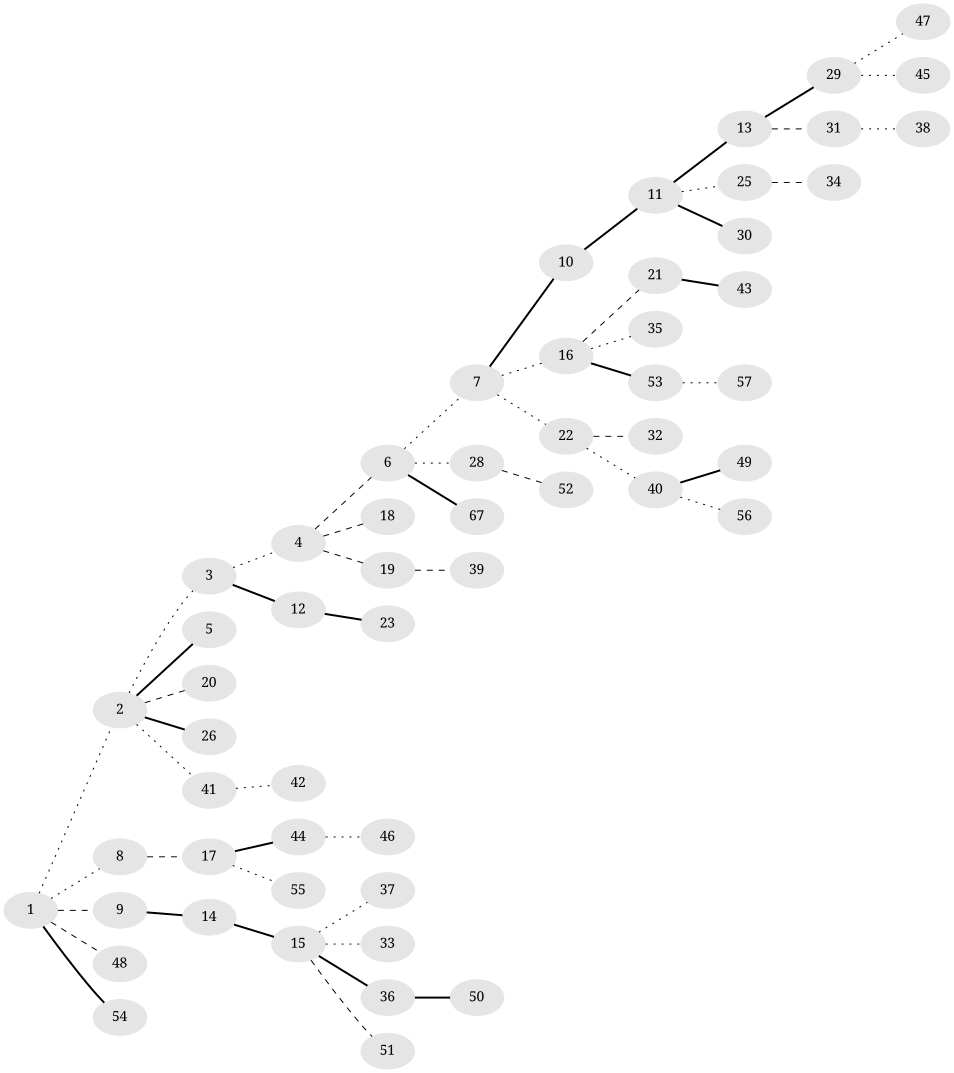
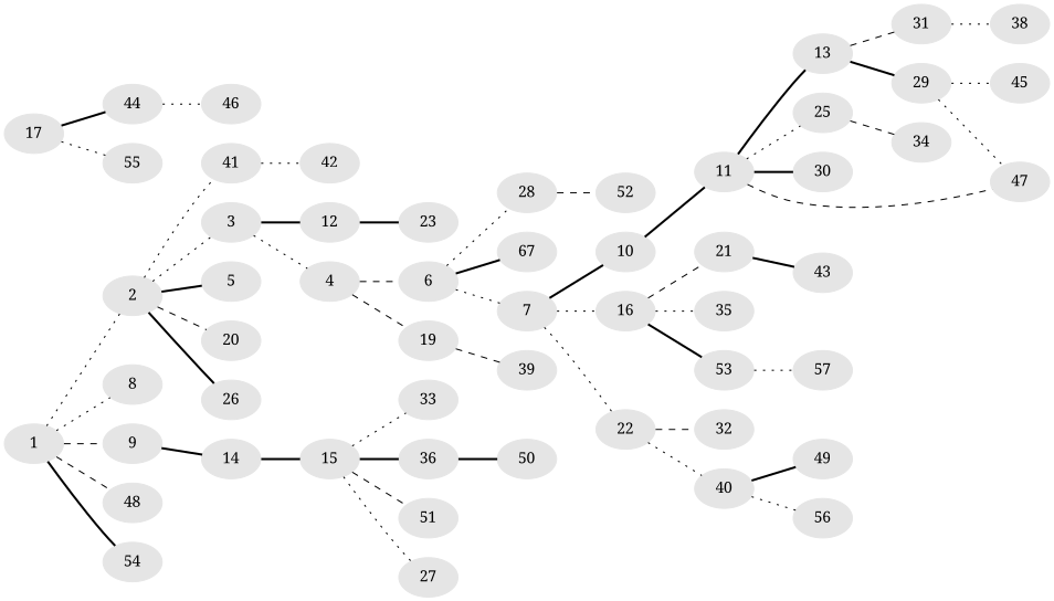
  graph {
    fontname="Noto Serif"
    rankdir=LR
    node [color=gray90 fontname="Noto Serif" style=filled]
    edge [fontname="Noto Serif" style=dotted]
    1
    2
    8
    9
    48
    54
    3
    5
    20
    26
    41
    17
    14
    4
    12
    42
    6
-   18
    19
    23
    7
    28
    n23 [label=67]
    39
    10
    16
    22
    52
    11
    21
    35
    53
    32
    40
    44
    55
    15
    13
    25
    30
    47
    29
    31
    34
    45
    38
-   27 [label=37]
+   27
    33
    36
    51
    50
    43
    57
    46
    49
    56
    1 -- 2
    1 -- 8
    1 -- 9 [style=dashed]
    1 -- 48 [style=dashed]
    1 -- 54 [style=bold]
    2 -- 3
    2 -- 5 [style=bold]
    2 -- 20 [style=dashed]
    2 -- 26 [style=bold]
    2 -- 41
-   8 -- 17 [style=dashed]
    9 -- 14 [style=bold]
    3 -- 4
    3 -- 12 [style=bold]
    41 -- 42
    17 -- 44 [style=bold]
    17 -- 55
    14 -- 15 [style=bold]
    4 -- 6 [style=dashed]
-   4 -- 18 [style=dashed]
    4 -- 19 [style=dashed]
    12 -- 23 [style=bold]
    6 -- 7
    6 -- 28
    6 -- n23 [style=bold]
    19 -- 39 [style=dashed]
    7 -- 10 [style=bold]
    7 -- 16
    7 -- 22
    28 -- 52 [style=dashed]
    10 -- 11 [style=bold]
    16 -- 21 [style=dashed]
    16 -- 35
    16 -- 53 [style=bold]
    22 -- 32 [style=dashed]
    22 -- 40
    11 -- 13 [style=bold]
    11 -- 25
    11 -- 30 [style=bold]
+   11 -- 47 [style=dashed]
    21 -- 43 [style=bold]
    53 -- 57
    40 -- 49 [style=bold]
    40 -- 56
    44 -- 46
    15 -- 27
    15 -- 33
    15 -- 36 [style=bold]
    15 -- 51 [style=dashed]
    13 -- 29 [style=bold]
    13 -- 31 [style=dashed]
    25 -- 34 [style=dashed]
    29 -- 47
    29 -- 45
    31 -- 38
    36 -- 50 [style=bold]
  }
